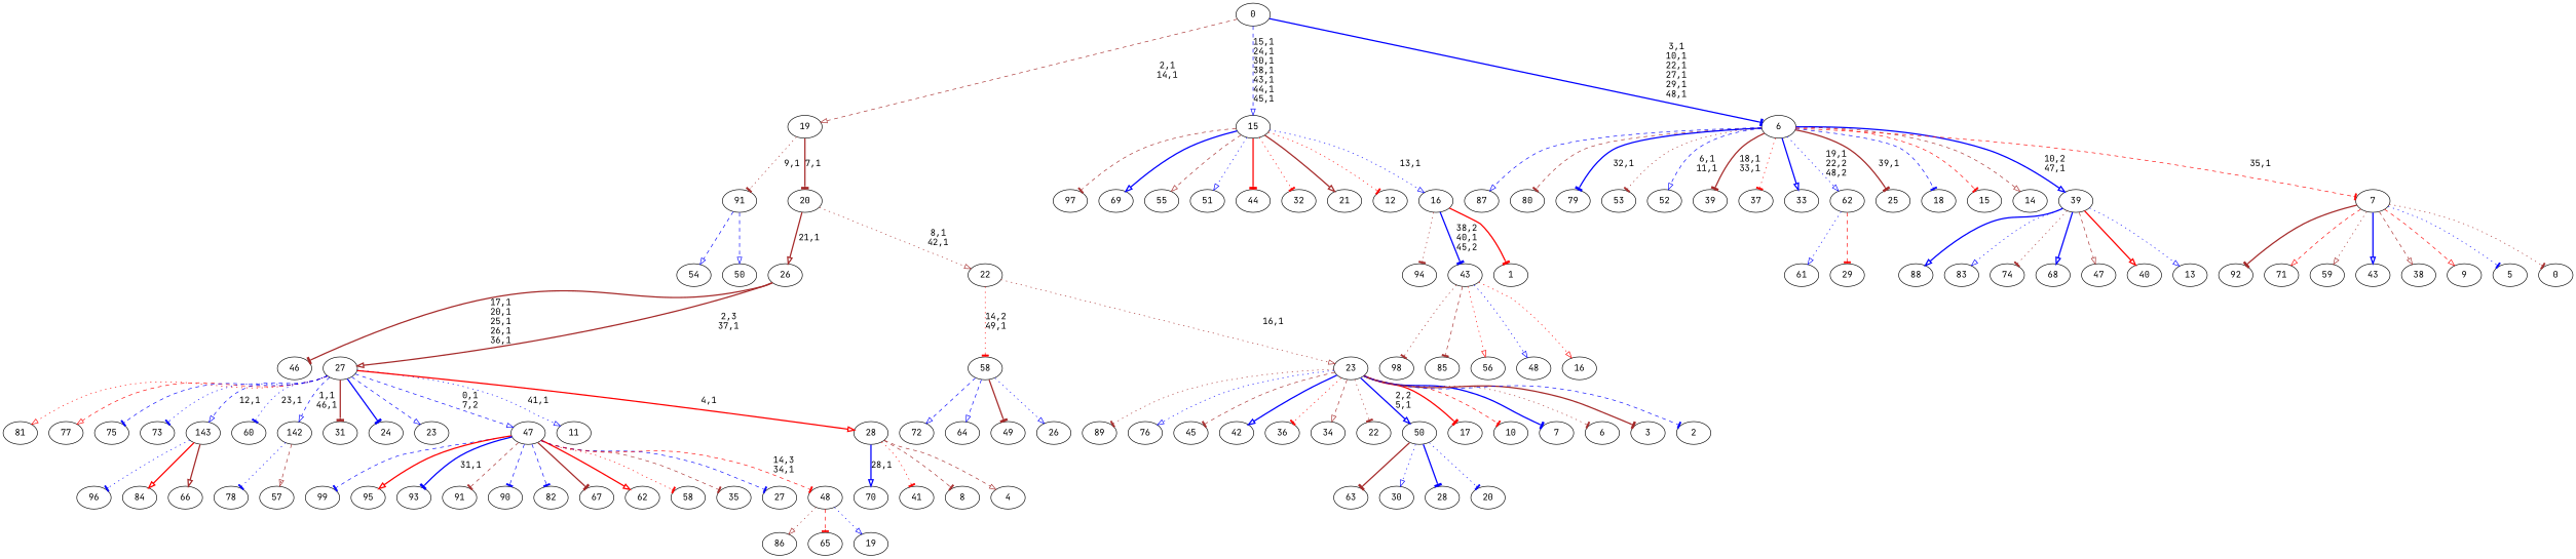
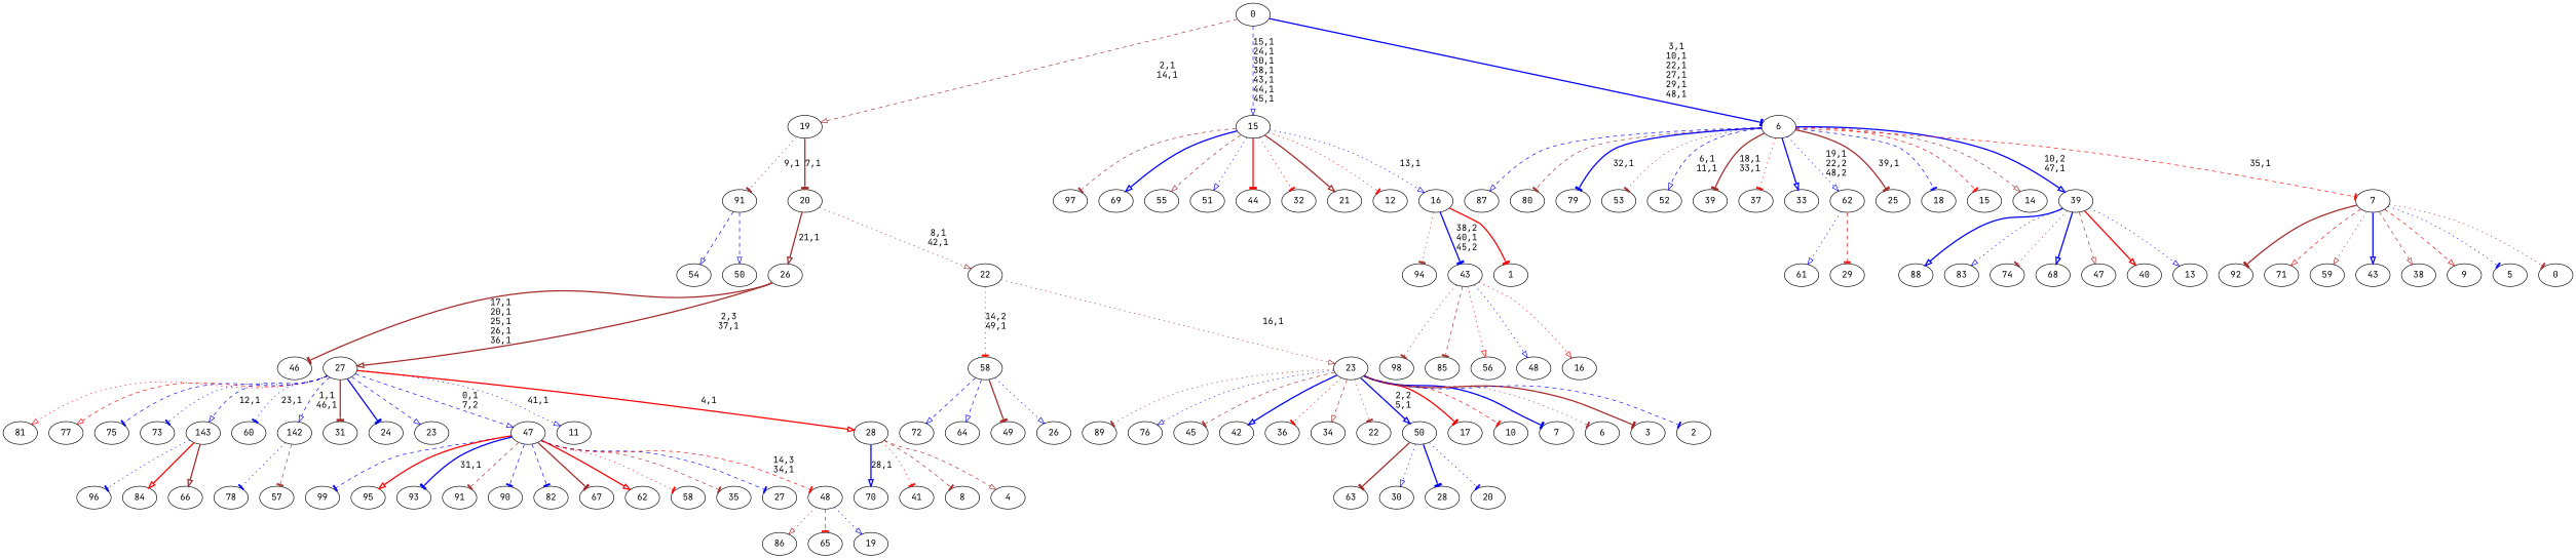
  digraph {
    fontname="JetBrains Mono"
    node [fontname="JetBrains Mono"]
    edge [arrowhead=tee color=blue fontname="JetBrains Mono" style=dashed]
    n1 [label=99]
    n2 [label=98]
    n3 [label=97]
    n4 [label=96]
    n5 [label=95]
    n6 [label=94]
    n7 [label=93]
    n8 [label=92]
    n9 [label=91]
    n10 [label=90]
    n11 [label=89]
    n12 [label=88]
    n13 [label=87]
    n14 [label=86]
    n15 [label=85]
    n16 [label=84]
    n17 [label=83]
    n18 [label=82]
    n19 [label=81]
    n20 [label=80]
    n21 [label=79]
    n22 [label=78]
    n23 [label=77]
    n24 [label=76]
    n25 [label=75]
    n26 [label=74]
    n27 [label=73]
    n28 [label=72]
    n29 [label=71]
    n30 [label=70]
    n31 [label=69]
    n32 [label=68]
    n33 [label=67]
    n34 [label=66]
    n35 [label=143]
    n36 [label=65]
    n37 [label=64]
    n38 [label=63]
    n39 [label=62]
    n40 [label=61]
    n41 [label=60]
    n42 [label=59]
    n43 [label=58]
    n44 [label=57]
    n45 [label=142]
    n46 [label=56]
    n47 [label=55]
    n48 [label=54]
    n49 [label=53]
    n50 [label=52]
    n51 [label=51]
    n52 [label=50]
    91
    n54 [label=49]
    n55 [label=48]
    n56 [label=47]
    n57 [label=46]
    n58 [label=45]
    n59 [label=44]
    n60 [label=43]
    n61 [label=42]
    n62 [label=41]
    n63 [label=40]
    n64 [label=39]
    n65 [label=38]
    n66 [label=37]
    n67 [label=36]
    n68 [label=35]
    n69 [label=34]
    n70 [label=33]
    n71 [label=32]
    n72 [label=31]
    n73 [label=30]
    n74 [label=29]
    62
    n76 [label=28]
    n77 [label=27]
    n78 [label=26]
    58
    n80 [label=25]
    n81 [label=24]
    n82 [label=23]
    n83 [label=22]
    n84 [label=21]
    n85 [label=20]
    50
    n87 [label=19]
    48
    47
    n90 [label=18]
    n91 [label=17]
    n92 [label=16]
    43
    n94 [label=15]
    n95 [label=14]
    n96 [label=13]
    39
    n98 [label=12]
    n99 [label=11]
    n100 [label=10]
    n101 [label=9]
    n102 [label=8]
    n103 [label=7]
    n104 [label=6]
    n105 [label=5]
    n106 [label=4]
    28
    27
    26
    n110 [label=3]
    n111 [label=2]
    23
    22
    20
    19
    n116 [label=1]
    16
    15
    n119 [label=0]
    7
    6
    0
    n35 -> n4 [style=dotted]
    n35 -> n16 [arrowhead=onormal color=red style=bold]
    n35 -> n34 [arrowhead=onormal color=brown style=bold]
    n45 -> n22 [style=dotted]
-   n45 -> n44 [arrowhead=onormal color=brown]
+   n45 -> n44 [color=brown]
    91 -> n48 [arrowhead=onormal]
    91 -> n52 [arrowhead=onormal]
    62 -> n40 [arrowhead=onormal style=dotted]
    62 -> n74 [color=red]
    58 -> n28 [arrowhead=onormal]
    58 -> n37 [arrowhead=onormal]
    58 -> n54 [color=brown style=bold]
    58 -> n78 [arrowhead=onormal style=dotted]
    50 -> n38 [color=brown style=bold]
    50 -> n73 [arrowhead=onormal style=dotted]
    50 -> n76 [style=bold]
    50 -> n85 [style=dotted]
    48 -> n14 [arrowhead=onormal color=brown style=dotted]
    48 -> n36 [color=red]
    48 -> n87 [arrowhead=onormal style=dotted]
    47 -> n1
    47 -> n5 [arrowhead=onormal color=red style=bold]
    47 -> n7 [label="31,1" style=bold]
    47 -> n9 [color=brown]
    47 -> n10
    47 -> n18
    47 -> n33 [color=brown style=bold]
    47 -> n39 [arrowhead=onormal color=red style=bold]
    47 -> n43 [color=red style=dotted]
    47 -> n68 [color=brown]
    47 -> n77
    47 -> 48 [color=red label="14,3\n34,1"]
    43 -> n2 [color=brown style=dotted]
    43 -> n15 [color=brown]
    43 -> n46 [arrowhead=onormal color=red style=dotted]
    43 -> n55 [arrowhead=onormal style=dotted]
    43 -> n92 [arrowhead=onormal color=red style=dotted]
    39 -> n12 [arrowhead=onormal style=bold]
    39 -> n17 [arrowhead=onormal style=dotted]
    39 -> n26 [color=brown style=dotted]
    39 -> n32 [arrowhead=onormal style=bold]
    39 -> n56 [arrowhead=onormal color=brown]
    39 -> n63 [arrowhead=onormal color=red style=bold]
    39 -> n96 [arrowhead=onormal style=dotted]
    28 -> n30 [arrowhead=onormal label="28,1" style=bold]
    28 -> n62 [color=red style=dotted]
    28 -> n102 [color=brown]
    28 -> n106 [arrowhead=onormal color=brown]
    27 -> n19 [arrowhead=onormal color=red style=dotted]
    27 -> n23 [arrowhead=onormal color=red]
    27 -> n25
    27 -> n27 [style=dotted]
    27 -> n35 [arrowhead=onormal label="12,1"]
    27 -> n41 [label="23,1" style=dotted]
    27 -> n45 [arrowhead=onormal label="1,1\n46,1"]
    27 -> n72 [color=brown style=bold]
    27 -> n81 [style=bold]
    27 -> n82 [arrowhead=onormal]
    27 -> 47 [arrowhead=onormal label="0,1\n7,2"]
    27 -> n99 [arrowhead=onormal label="41,1" style=dotted]
    27 -> 28 [arrowhead=onormal color=red label="4,1" style=bold]
    26 -> n57 [color=brown label="17,1\n20,1\n25,1\n26,1\n36,1" style=bold]
    26 -> 27 [arrowhead=onormal color=brown label="2,3\n37,1" style=bold]
    23 -> n11 [color=brown style=dotted]
    23 -> n24 [arrowhead=onormal style=dotted]
    23 -> n58 [color=brown]
    23 -> n61 [arrowhead=onormal style=bold]
    23 -> n67 [color=red style=dotted]
    23 -> n69 [arrowhead=onormal color=brown]
    23 -> n83 [color=brown style=dotted]
    23 -> 50 [arrowhead=onormal label="2,2\n5,1" style=bold]
    23 -> n91 [color=red style=bold]
    23 -> n100 [color=red]
    23 -> n103 [style=bold]
    23 -> n104 [color=brown style=dotted]
    23 -> n110 [color=brown style=bold]
    23 -> n111
    22 -> 58 [color=red label="14,2\n49,1" style=dotted]
    22 -> 23 [arrowhead=onormal color=brown label="16,1" style=dotted]
    20 -> 26 [arrowhead=onormal color=brown label="21,1" style=bold]
    20 -> 22 [arrowhead=onormal color=brown label="8,1\n42,1" style=dotted]
    19 -> 91 [color=brown label="9,1" style=dotted]
    19 -> 20 [color=brown label="7,1" style=bold]
    16 -> n6 [color=brown style=dotted]
    16 -> 43 [label="38,2\n40,1\n45,2" style=bold]
    16 -> n116 [color=red style=bold]
    15 -> n3 [color=brown]
    15 -> n31 [arrowhead=onormal style=bold]
    15 -> n47 [arrowhead=onormal color=brown]
    15 -> n51 [arrowhead=onormal style=dotted]
    15 -> n59 [color=red style=bold]
    15 -> n71 [color=red style=dotted]
    15 -> n84 [arrowhead=onormal color=brown style=bold]
    15 -> n98 [color=red style=dotted]
    15 -> 16 [arrowhead=onormal label="13,1" style=dotted]
    7 -> n8 [color=brown style=bold]
    7 -> n29 [arrowhead=onormal color=red]
    7 -> n42 [arrowhead=onormal color=brown style=dotted]
    7 -> n60 [arrowhead=onormal style=bold]
    7 -> n65 [arrowhead=onormal color=brown]
    7 -> n101 [arrowhead=onormal color=red]
    7 -> n105 [style=dotted]
    7 -> n119 [color=brown style=dotted]
    6 -> n13 [arrowhead=onormal]
    6 -> n20 [color=brown]
    6 -> n21 [label="32,1" style=bold]
    6 -> n49 [color=brown style=dotted]
    6 -> n50 [arrowhead=onormal label="6,1\n11,1"]
    6 -> n64 [color=brown label="18,1\n33,1" style=bold]
    6 -> n66 [color=red style=dotted]
    6 -> n70 [arrowhead=onormal style=bold]
    6 -> 62 [arrowhead=onormal label="19,1\n22,2\n48,2" style=dotted]
    6 -> n80 [color=brown label="39,1" style=bold]
    6 -> n90
    6 -> n94 [color=red]
    6 -> n95 [arrowhead=onormal color=brown]
    6 -> 39 [arrowhead=onormal label="10,2\n47,1" style=bold]
    6 -> 7 [color=red label="35,1"]
    0 -> 19 [arrowhead=onormal color=brown label="2,1\n14,1"]
    0 -> 15 [arrowhead=onormal label="15,1\n24,1\n30,1\n38,1\n43,1\n44,1\n45,1"]
    0 -> 6 [label="3,1\n10,1\n22,1\n27,1\n29,1\n48,1" style=bold]
  }
